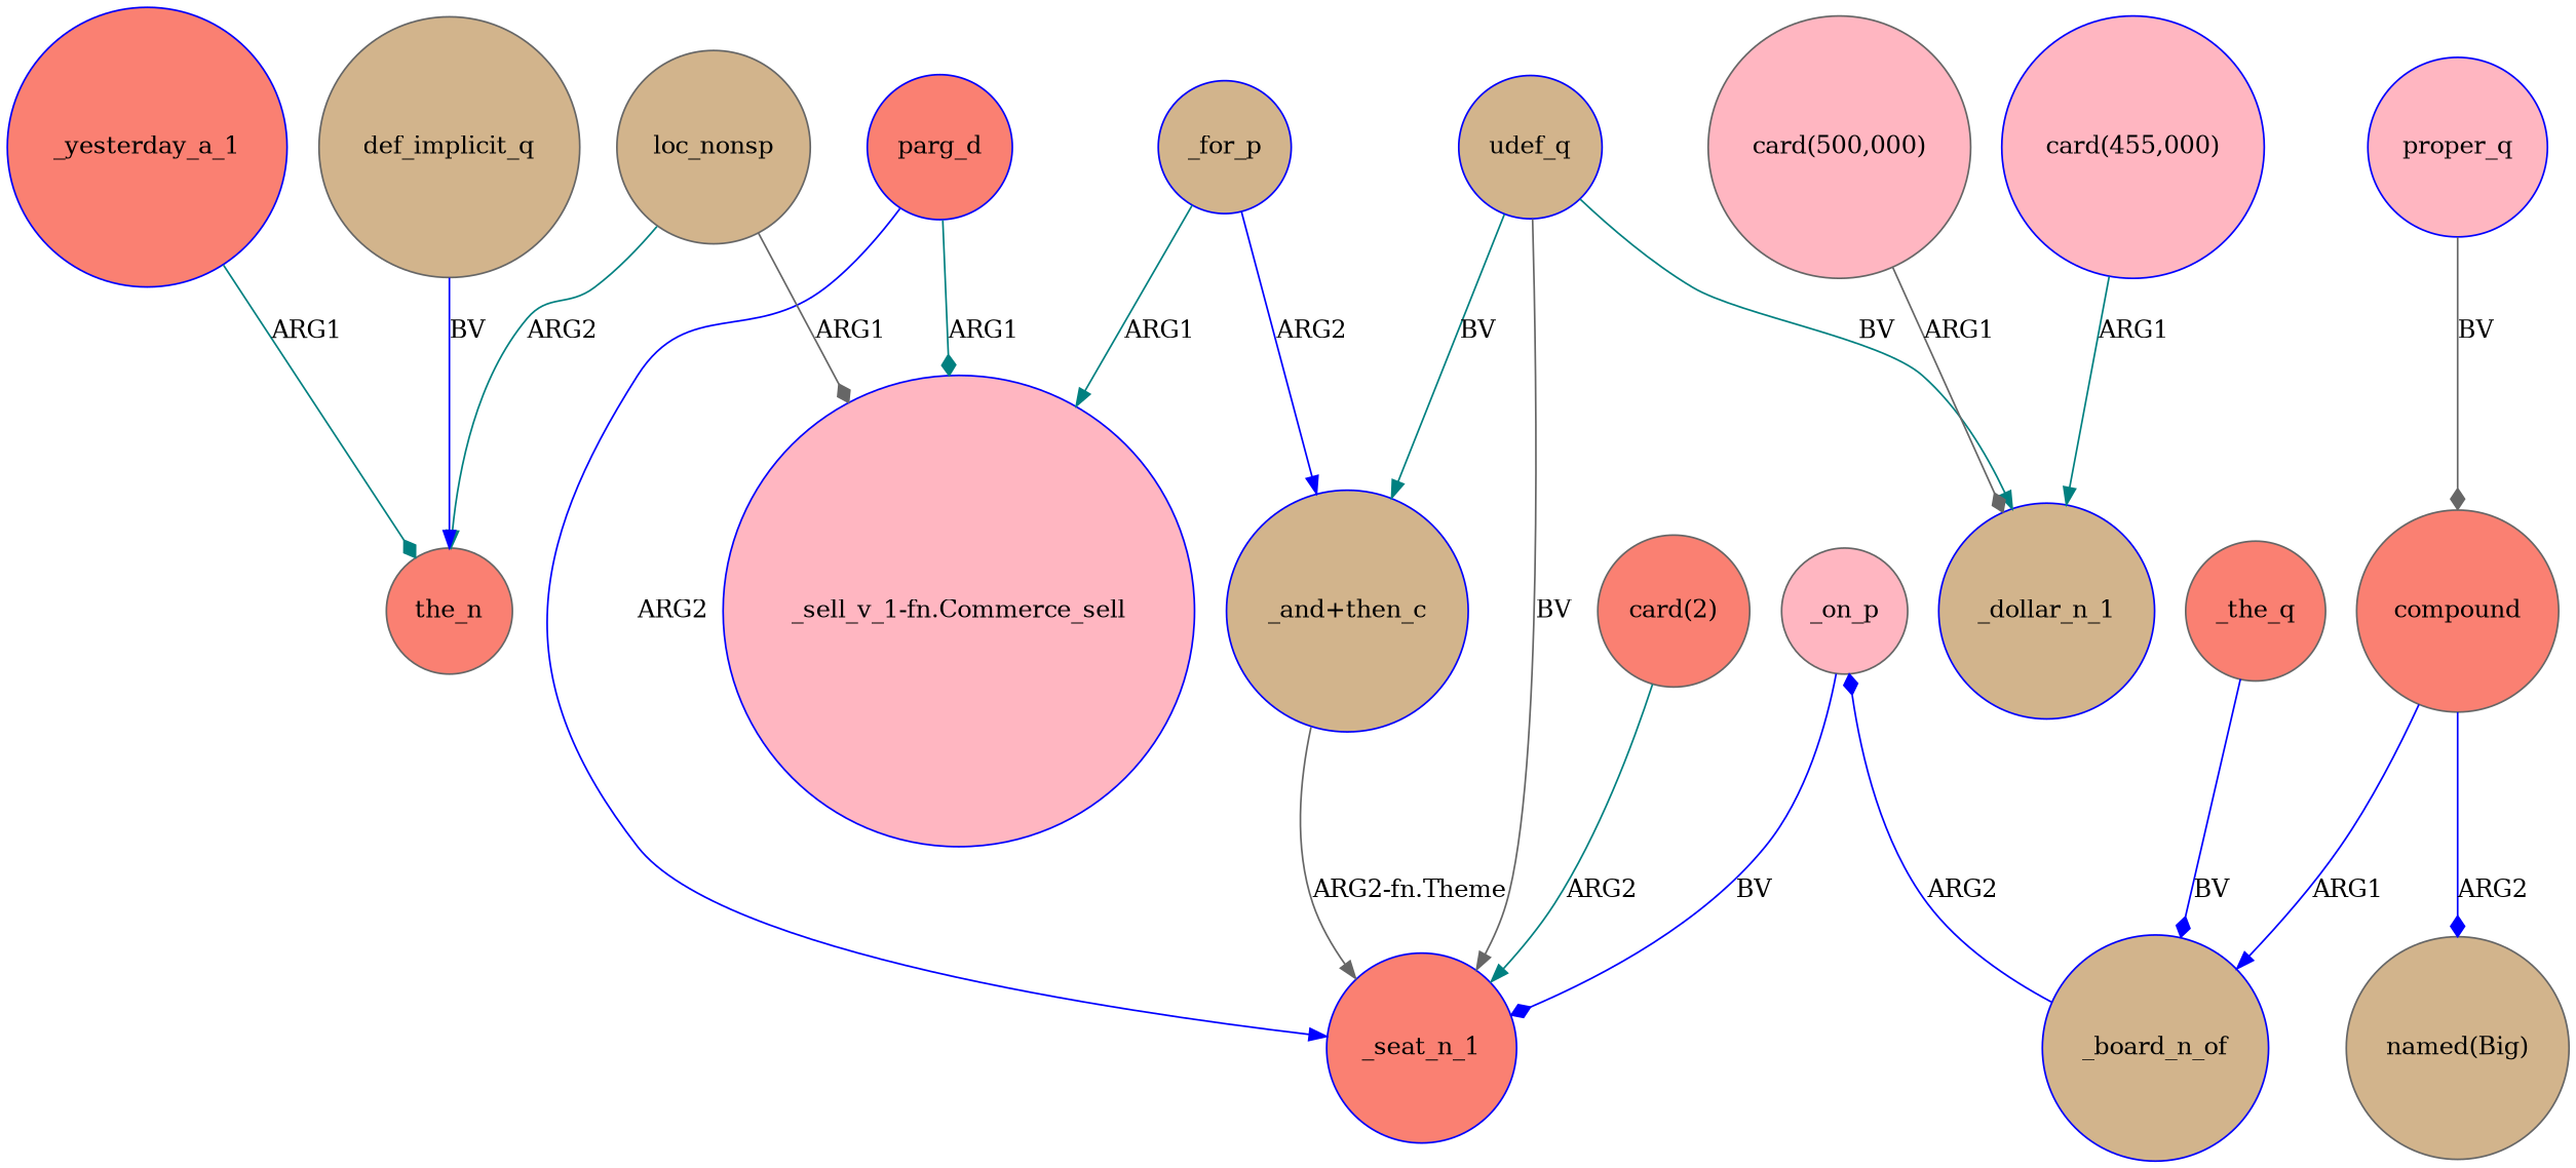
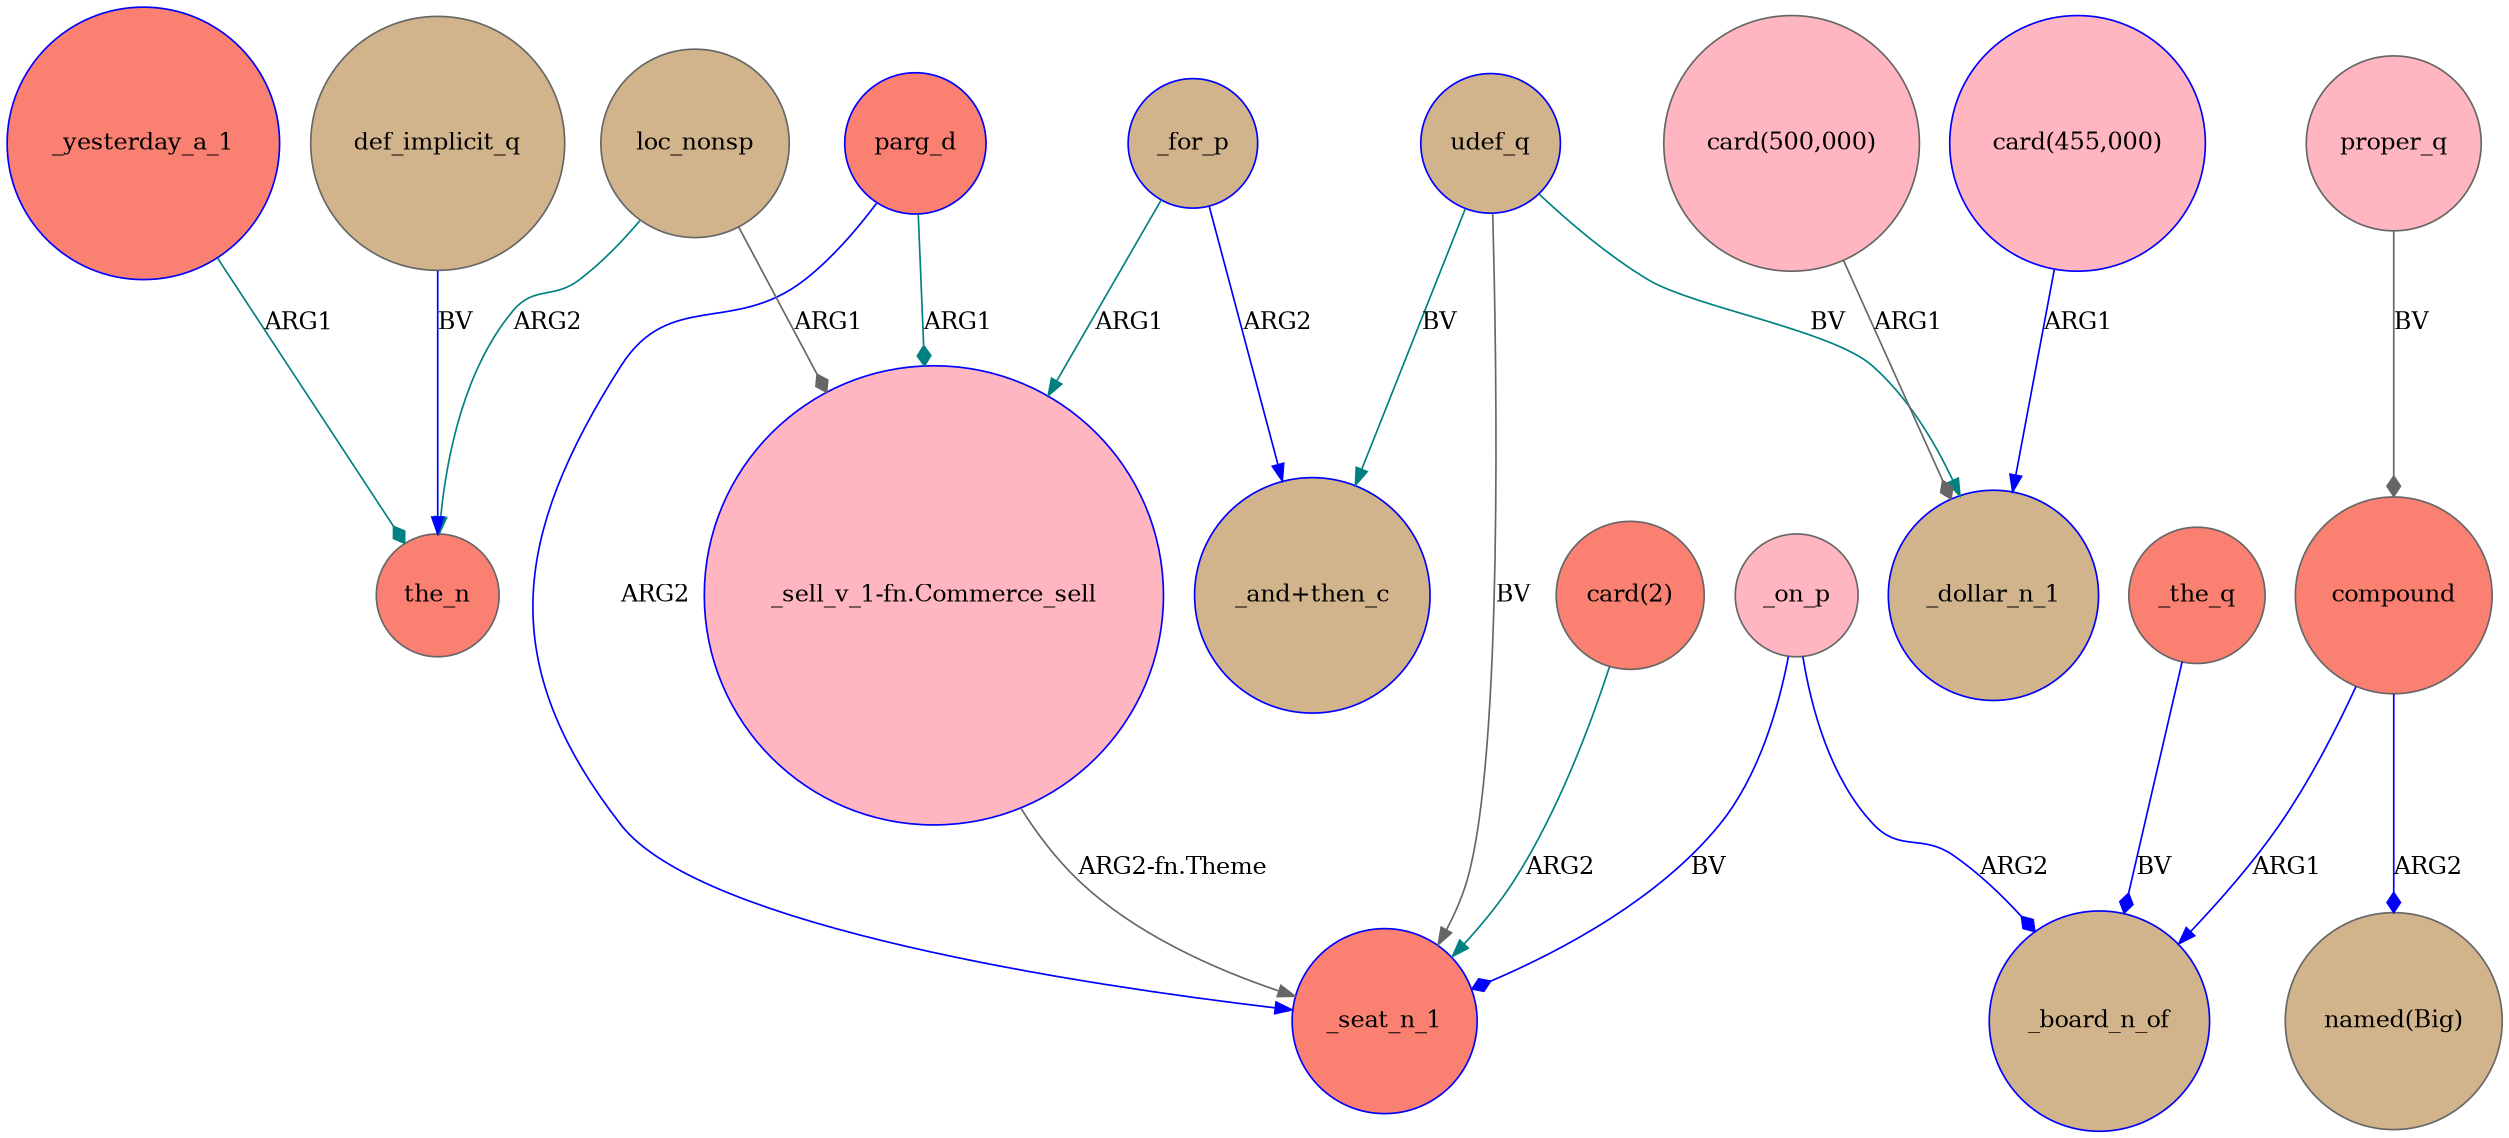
  digraph {
    node [color=blue fillcolor=tan shape=circle style=filled]
    edge [arrowhead=normal color=blue]
    _yesterday_a_1 [fillcolor=salmon]
    n2 [color=gray40 fillcolor=salmon label=the_n]
    parg_d [fillcolor=salmon]
    _seat_n_1 [fillcolor=salmon]
    "_sell_v_1-fn.Commerce_sell" [fillcolor=lightpink]
    compound [color=gray40 fillcolor=salmon]
    _board_n_of
    "named(Big)" [color=gray40]
    loc_nonsp [color=gray40]
    _for_p
    "_and+then_c"
    "card(455,000)" [fillcolor=lightpink]
    _dollar_n_1
    udef_q
    _the_q [color=gray40 fillcolor=salmon]
    _on_p [color=gray40 fillcolor=lightpink]
    "card(2)" [color=gray40 fillcolor=salmon]
    "card(500,000)" [color=gray40 fillcolor=lightpink]
    def_implicit_q [color=gray40]
-   proper_q [fillcolor=lightpink]
+   proper_q [color=gray40 fillcolor=lightpink]
    _yesterday_a_1 -> n2 [arrowhead=diamond color=teal label=ARG1]
    parg_d -> _seat_n_1 [label=ARG2]
    parg_d -> "_sell_v_1-fn.Commerce_sell" [arrowhead=diamond color=teal label=ARG1]
-   "_and+then_c" -> _seat_n_1 [color=gray40 label="ARG2-fn.Theme"]
+   "_sell_v_1-fn.Commerce_sell" -> _seat_n_1 [color=gray40 label="ARG2-fn.Theme"]
    compound -> _board_n_of [label=ARG1]
    compound -> "named(Big)" [arrowhead=diamond label=ARG2]
    loc_nonsp -> n2 [color=teal label=ARG2]
    loc_nonsp -> "_sell_v_1-fn.Commerce_sell" [arrowhead=diamond color=gray40 label=ARG1]
    _for_p -> "_sell_v_1-fn.Commerce_sell" [color=teal label=ARG1]
    _for_p -> "_and+then_c" [label=ARG2]
-   "card(455,000)" -> _dollar_n_1 [color=teal label=ARG1]
+   "card(455,000)" -> _dollar_n_1 [label=ARG1]
    udef_q -> _seat_n_1 [color=gray40 label=BV]
    udef_q -> "_and+then_c" [color=teal label=BV]
    udef_q -> _dollar_n_1 [color=teal label=BV]
    _the_q -> _board_n_of [arrowhead=diamond label=BV]
    _on_p -> _seat_n_1 [arrowhead=diamond label=BV]
-   _board_n_of -> _on_p [arrowhead=diamond label=ARG2]
+   _on_p -> _board_n_of [arrowhead=diamond label=ARG2]
    "card(2)" -> _seat_n_1 [color=teal label=ARG2]
    "card(500,000)" -> _dollar_n_1 [arrowhead=diamond color=gray40 label=ARG1]
    def_implicit_q -> n2 [label=BV]
    proper_q -> compound [arrowhead=diamond color=gray40 label=BV]
  }
